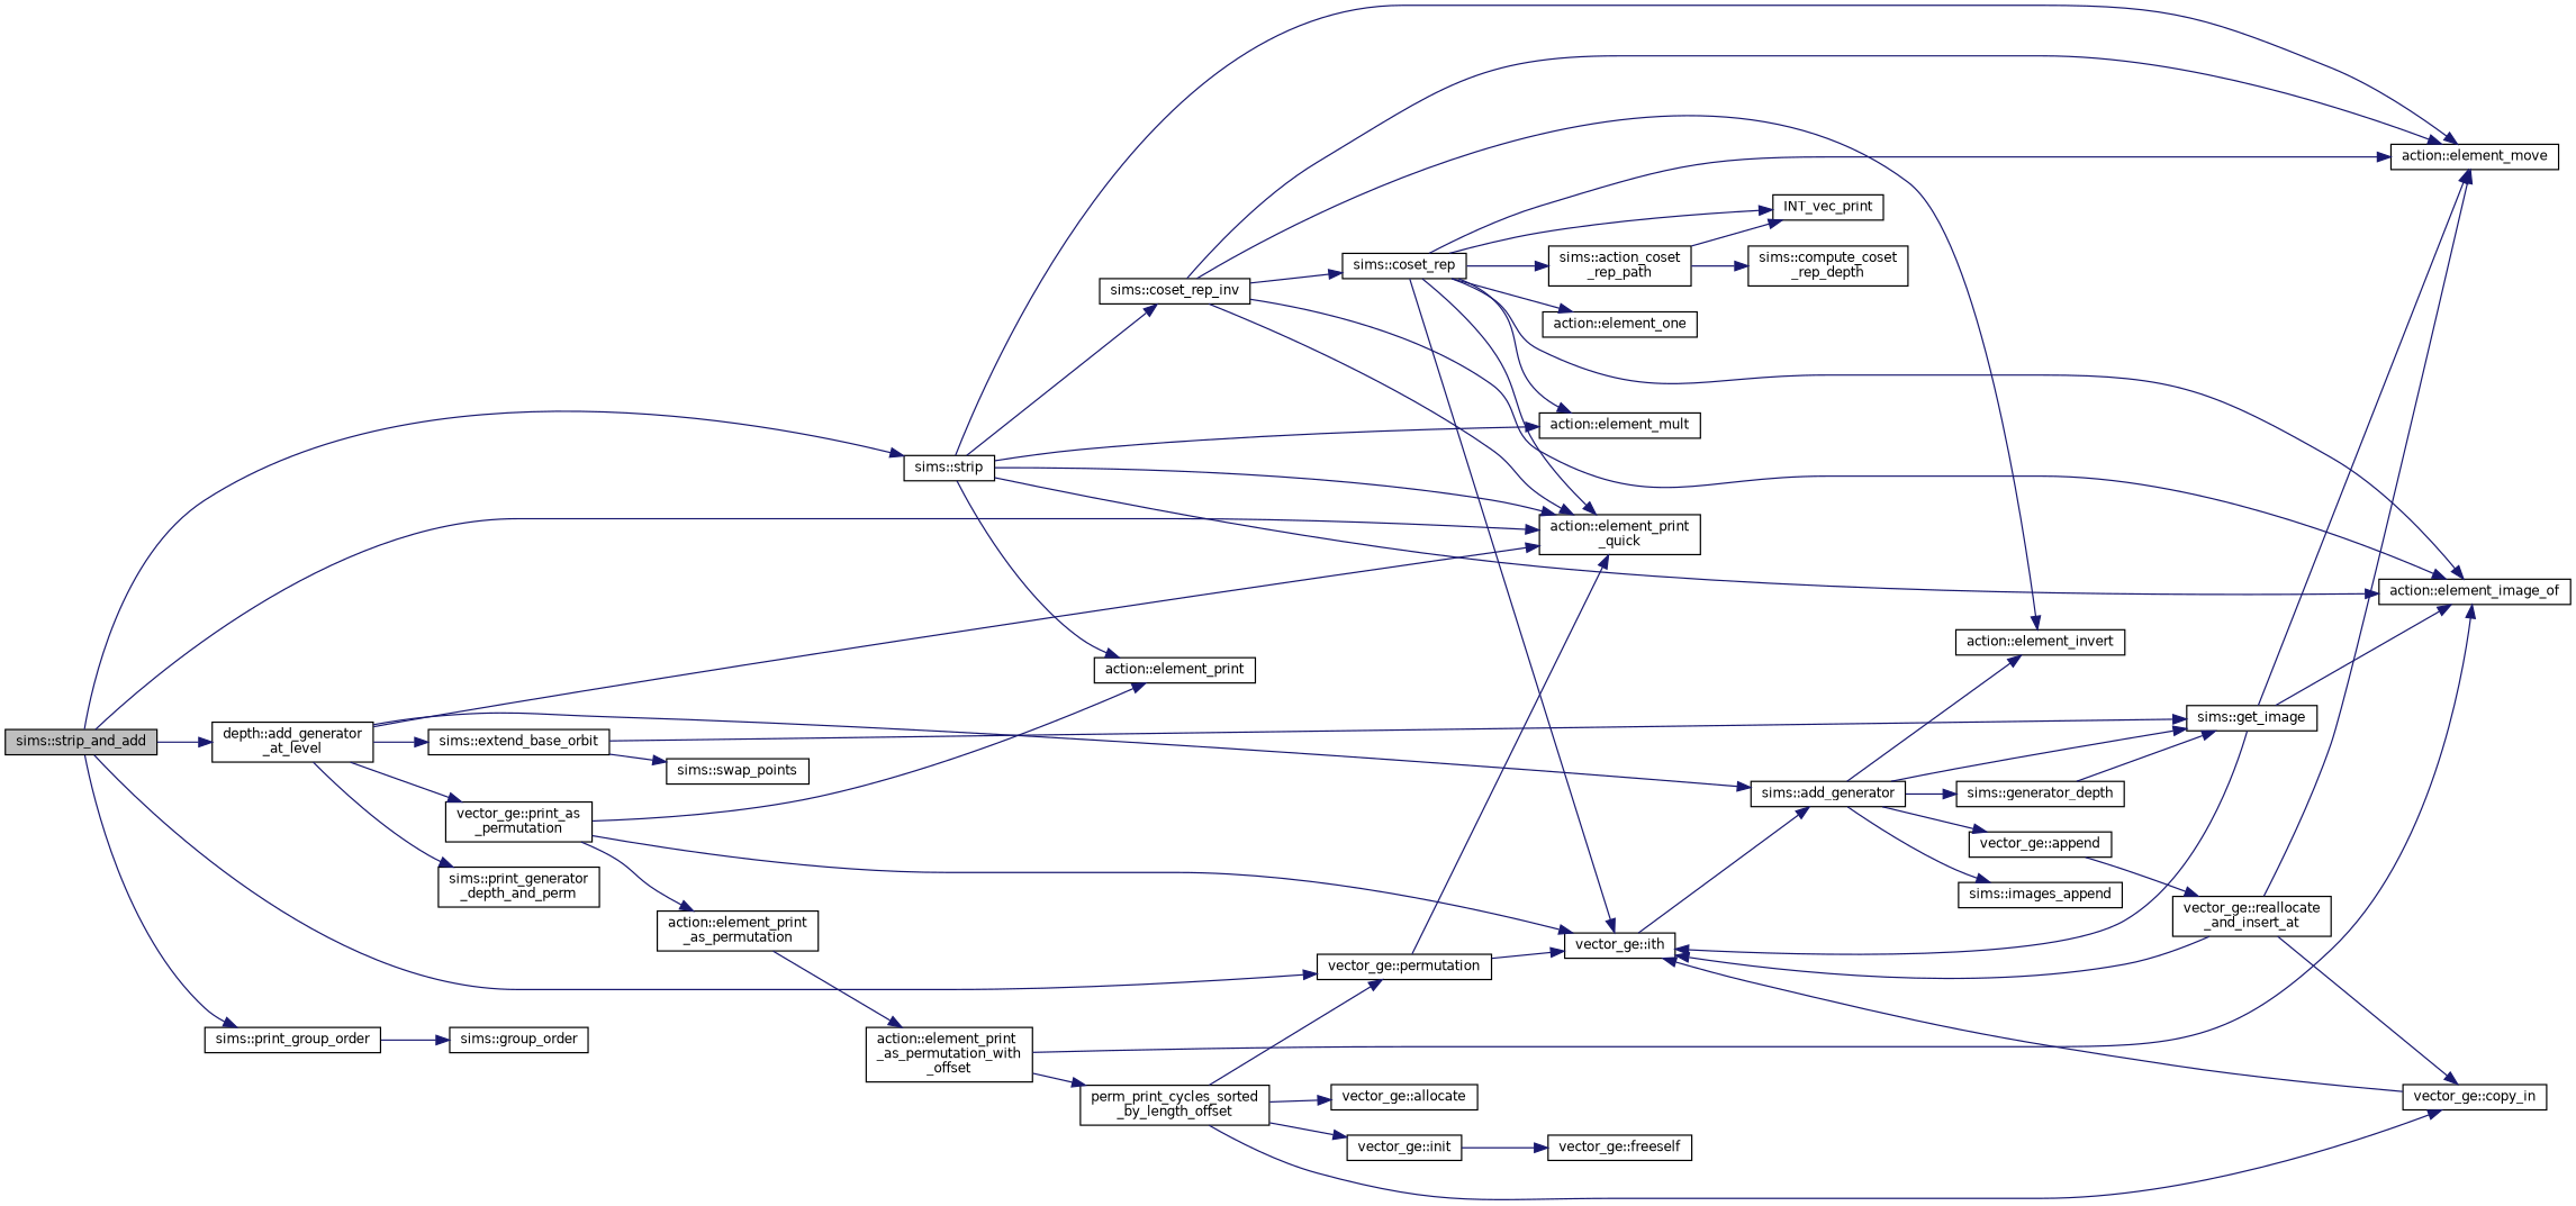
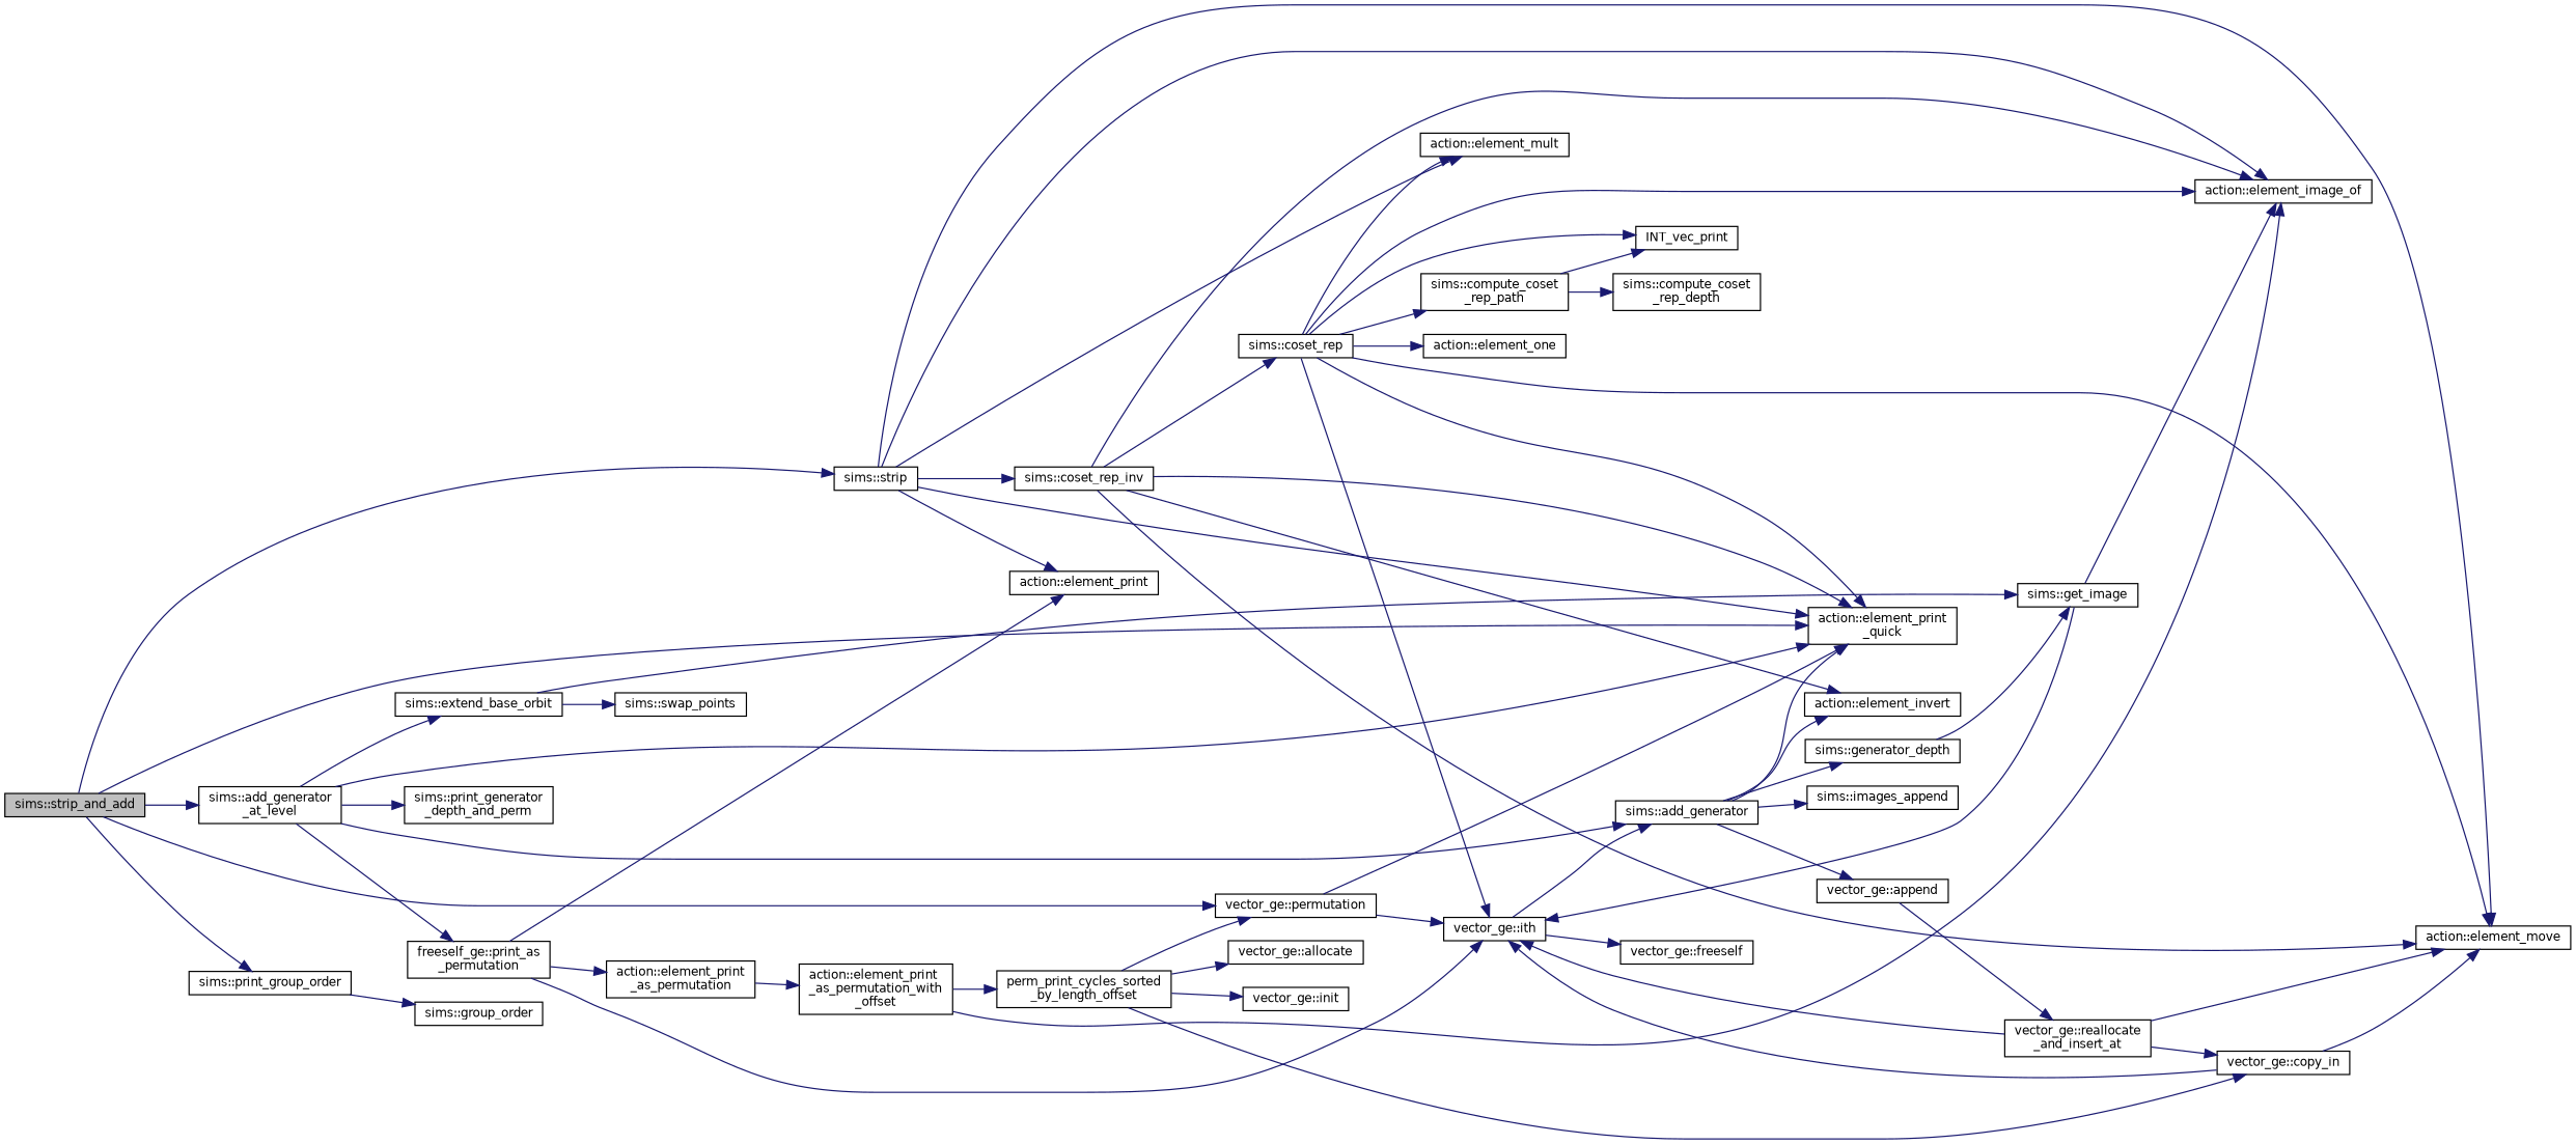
  digraph {
    rankdir=LR
    node [color=black fillcolor=white fontname=Helvetica fontsize=10 shape=record style=filled]
    edge [color=midnightblue fontname=Helvetica fontsize=10 labelfontname=Helvetica labelfontsize=10 style=solid]
    n1 [fillcolor=grey75 fontcolor=black height=0.2 label="sims::strip_and_add" width=0.4]
    n2 [height=0.2 label="sims::strip" width=0.4]
    n3 [height=0.2 label="action::element_print\l_quick" width=0.4]
-   n4 [height=0.2 label="depth::add_generator\l_at_level" width=0.4]
+   n4 [height=0.2 label="sims::add_generator\l_at_level" width=0.4]
    n5 [height=0.2 label="vector_ge::permutation" width=0.4]
    n6 [height=0.2 label="sims::print_group_order" width=0.4]
    n7 [height=0.2 label="action::element_move" width=0.4]
    n8 [height=0.2 label="action::element_image_of" width=0.4]
    n9 [height=0.2 label="sims::coset_rep_inv" width=0.4]
    n10 [height=0.2 label="action::element_mult" width=0.4]
    n11 [height=0.2 label="action::element_print" width=0.4]
-   n12 [height=0.2 label="vector_ge::print_as\l_permutation" width=0.4]
+   n12 [height=0.2 label="freeself_ge::print_as\l_permutation" width=0.4]
    n13 [height=0.2 label="sims::add_generator" width=0.4]
    n14 [height=0.2 label="sims::print_generator\l_depth_and_perm" width=0.4]
    n15 [height=0.2 label="sims::extend_base_orbit" width=0.4]
    n16 [height=0.2 label="vector_ge::ith" width=0.4]
    n17 [height=0.2 label="action::element_print\l_as_permutation" width=0.4]
    n18 [height=0.2 label="sims::group_order" width=0.4]
    n19 [height=0.2 label="sims::coset_rep" width=0.4]
    n20 [height=0.2 label="action::element_invert" width=0.4]
-   n21 [height=0.2 label="sims::action_coset\l_rep_path" width=0.4]
+   n21 [height=0.2 label="sims::compute_coset\l_rep_path" width=0.4]
    n22 [height=0.2 label=INT_vec_print width=0.4]
    n23 [height=0.2 label="action::element_one" width=0.4]
    n24 [height=0.2 label="sims::compute_coset\l_rep_depth" width=0.4]
    n25 [height=0.2 label="vector_ge::append" width=0.4]
    n26 [height=0.2 label="sims::images_append" width=0.4]
    n27 [height=0.2 label="sims::generator_depth" width=0.4]
    n28 [height=0.2 label="sims::get_image" width=0.4]
    n29 [height=0.2 label="sims::swap_points" width=0.4]
    n30 [height=0.2 label="vector_ge::reallocate\l_and_insert_at" width=0.4]
    n31 [height=0.2 label="vector_ge::copy_in" width=0.4]
    n32 [height=0.2 label="action::element_print\l_as_permutation_with\l_offset" width=0.4]
    n33 [height=0.2 label="perm_print_cycles_sorted\l_by_length_offset" width=0.4]
    n34 [height=0.2 label="vector_ge::init" width=0.4]
    n35 [height=0.2 label="vector_ge::allocate" width=0.4]
    n36 [height=0.2 label="vector_ge::freeself" width=0.4]
    n1 -> n2
    n1 -> n3
    n1 -> n4
    n1 -> n5
    n1 -> n6
    n2 -> n3
    n2 -> n7
    n2 -> n8
    n2 -> n9
    n2 -> n10
    n2 -> n11
    n4 -> n3
    n4 -> n12
    n4 -> n13
    n4 -> n14
    n4 -> n15
    n5 -> n3
    n5 -> n16
    n6 -> n18
    n9 -> n3
    n9 -> n7
    n9 -> n8
    n9 -> n19
    n9 -> n20
    n12 -> n11
    n12 -> n16
    n12 -> n17
-   n13 -> n28
+   n13 -> n3
    n13 -> n20
    n13 -> n25
    n13 -> n26
    n13 -> n27
    n15 -> n28
    n15 -> n29
    n16 -> n13
    n17 -> n32
    n19 -> n3
    n19 -> n7
    n19 -> n8
    n19 -> n10
    n19 -> n16
    n19 -> n21
    n19 -> n22
    n19 -> n23
    n21 -> n22
    n21 -> n24
    n25 -> n30
    n27 -> n28
    n28 -> n8
    n28 -> n16
    n30 -> n7
    n30 -> n16
    n30 -> n31
-   n28 -> n7
+   n31 -> n7
    n31 -> n16
    n32 -> n8
    n32 -> n33
    n33 -> n5
    n33 -> n31
    n33 -> n34
    n33 -> n35
-   n34 -> n36
+   n16 -> n36
  }
